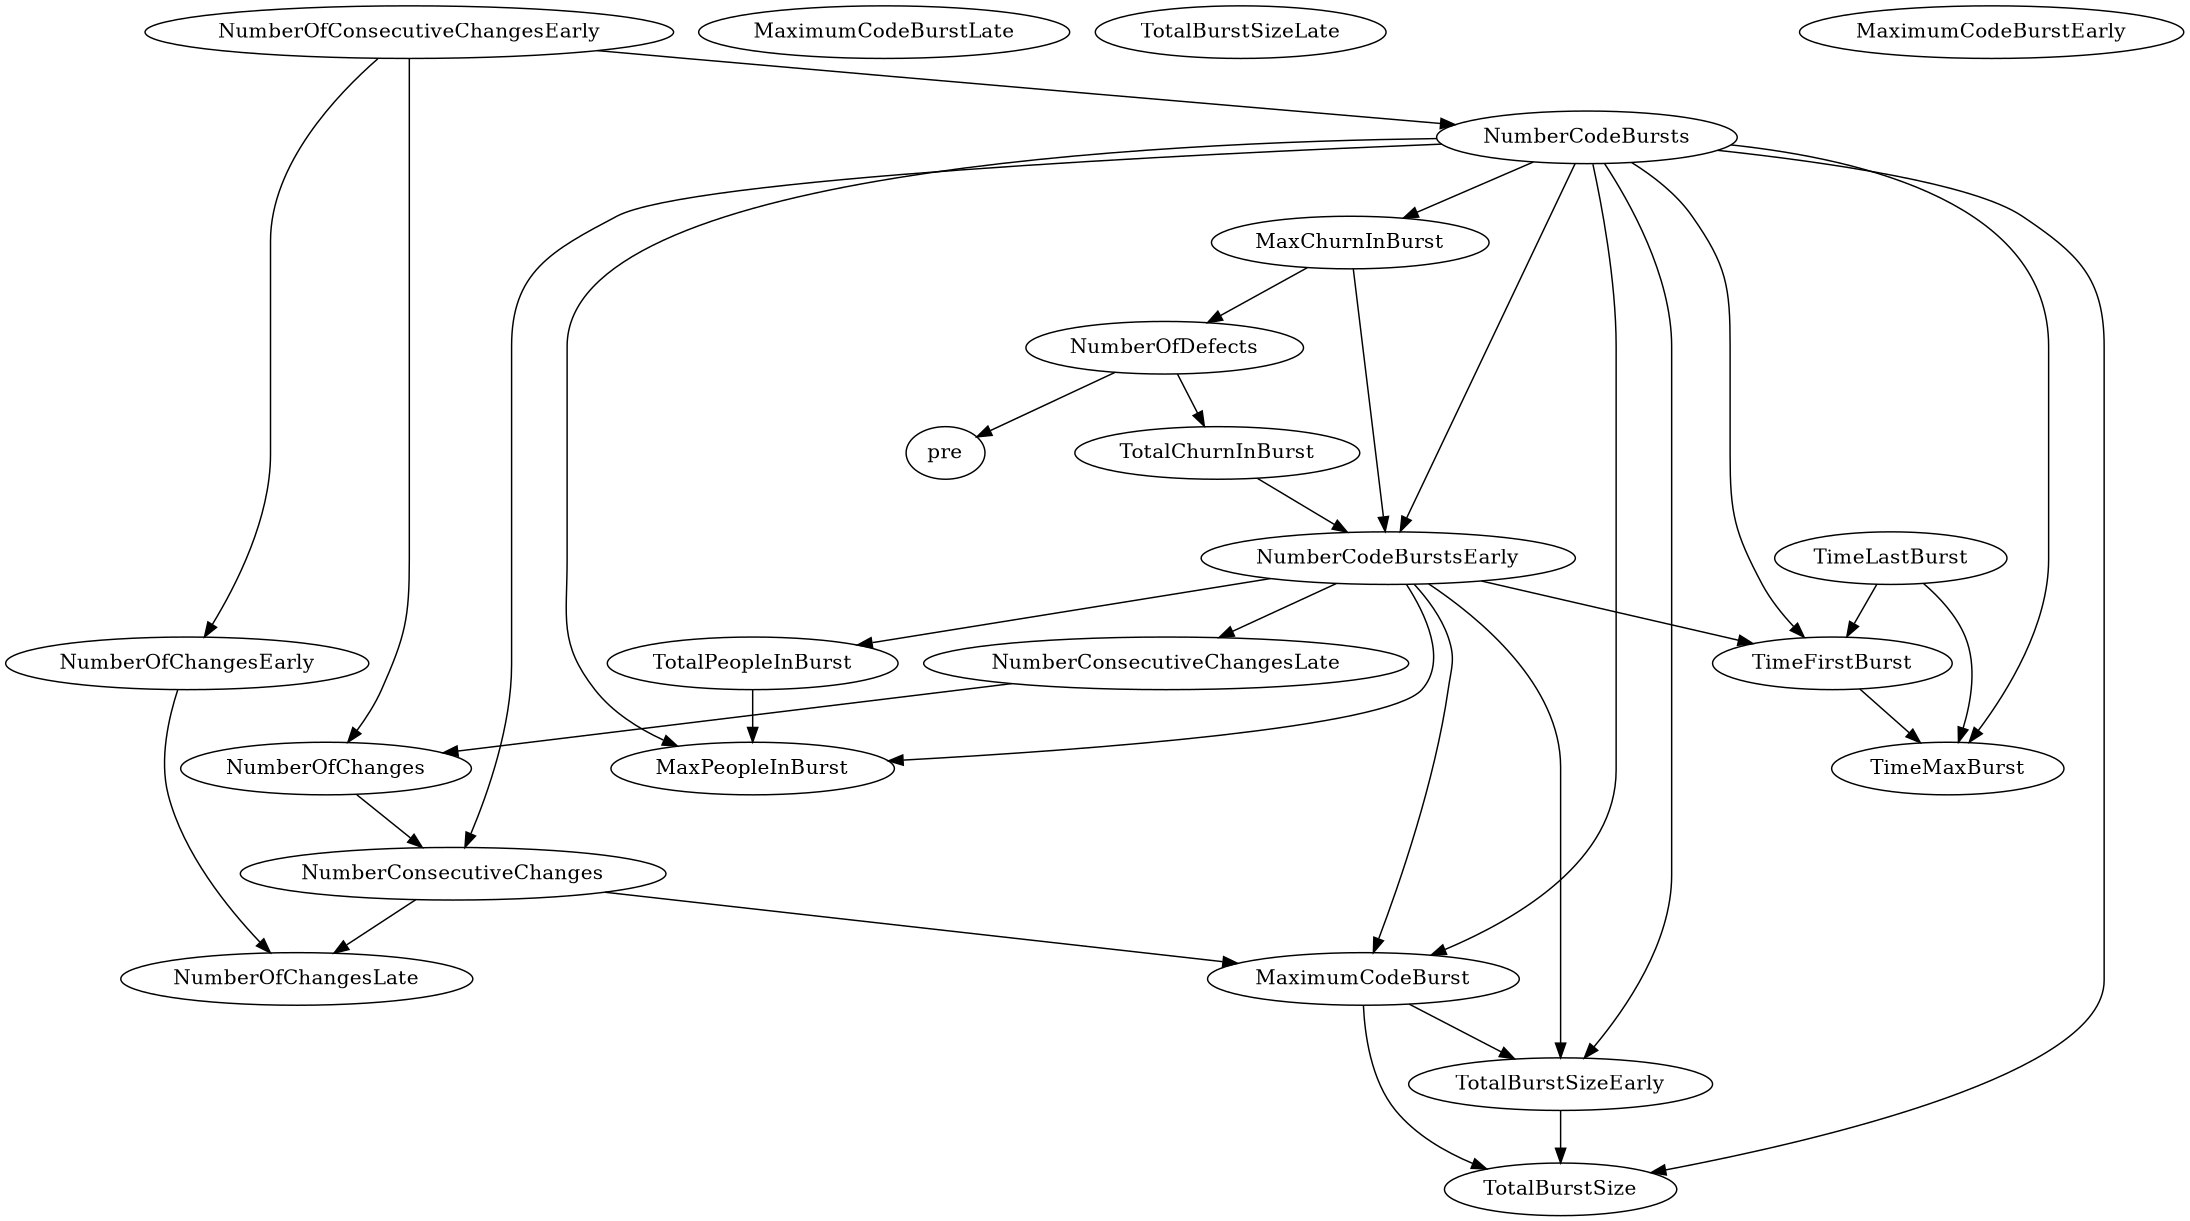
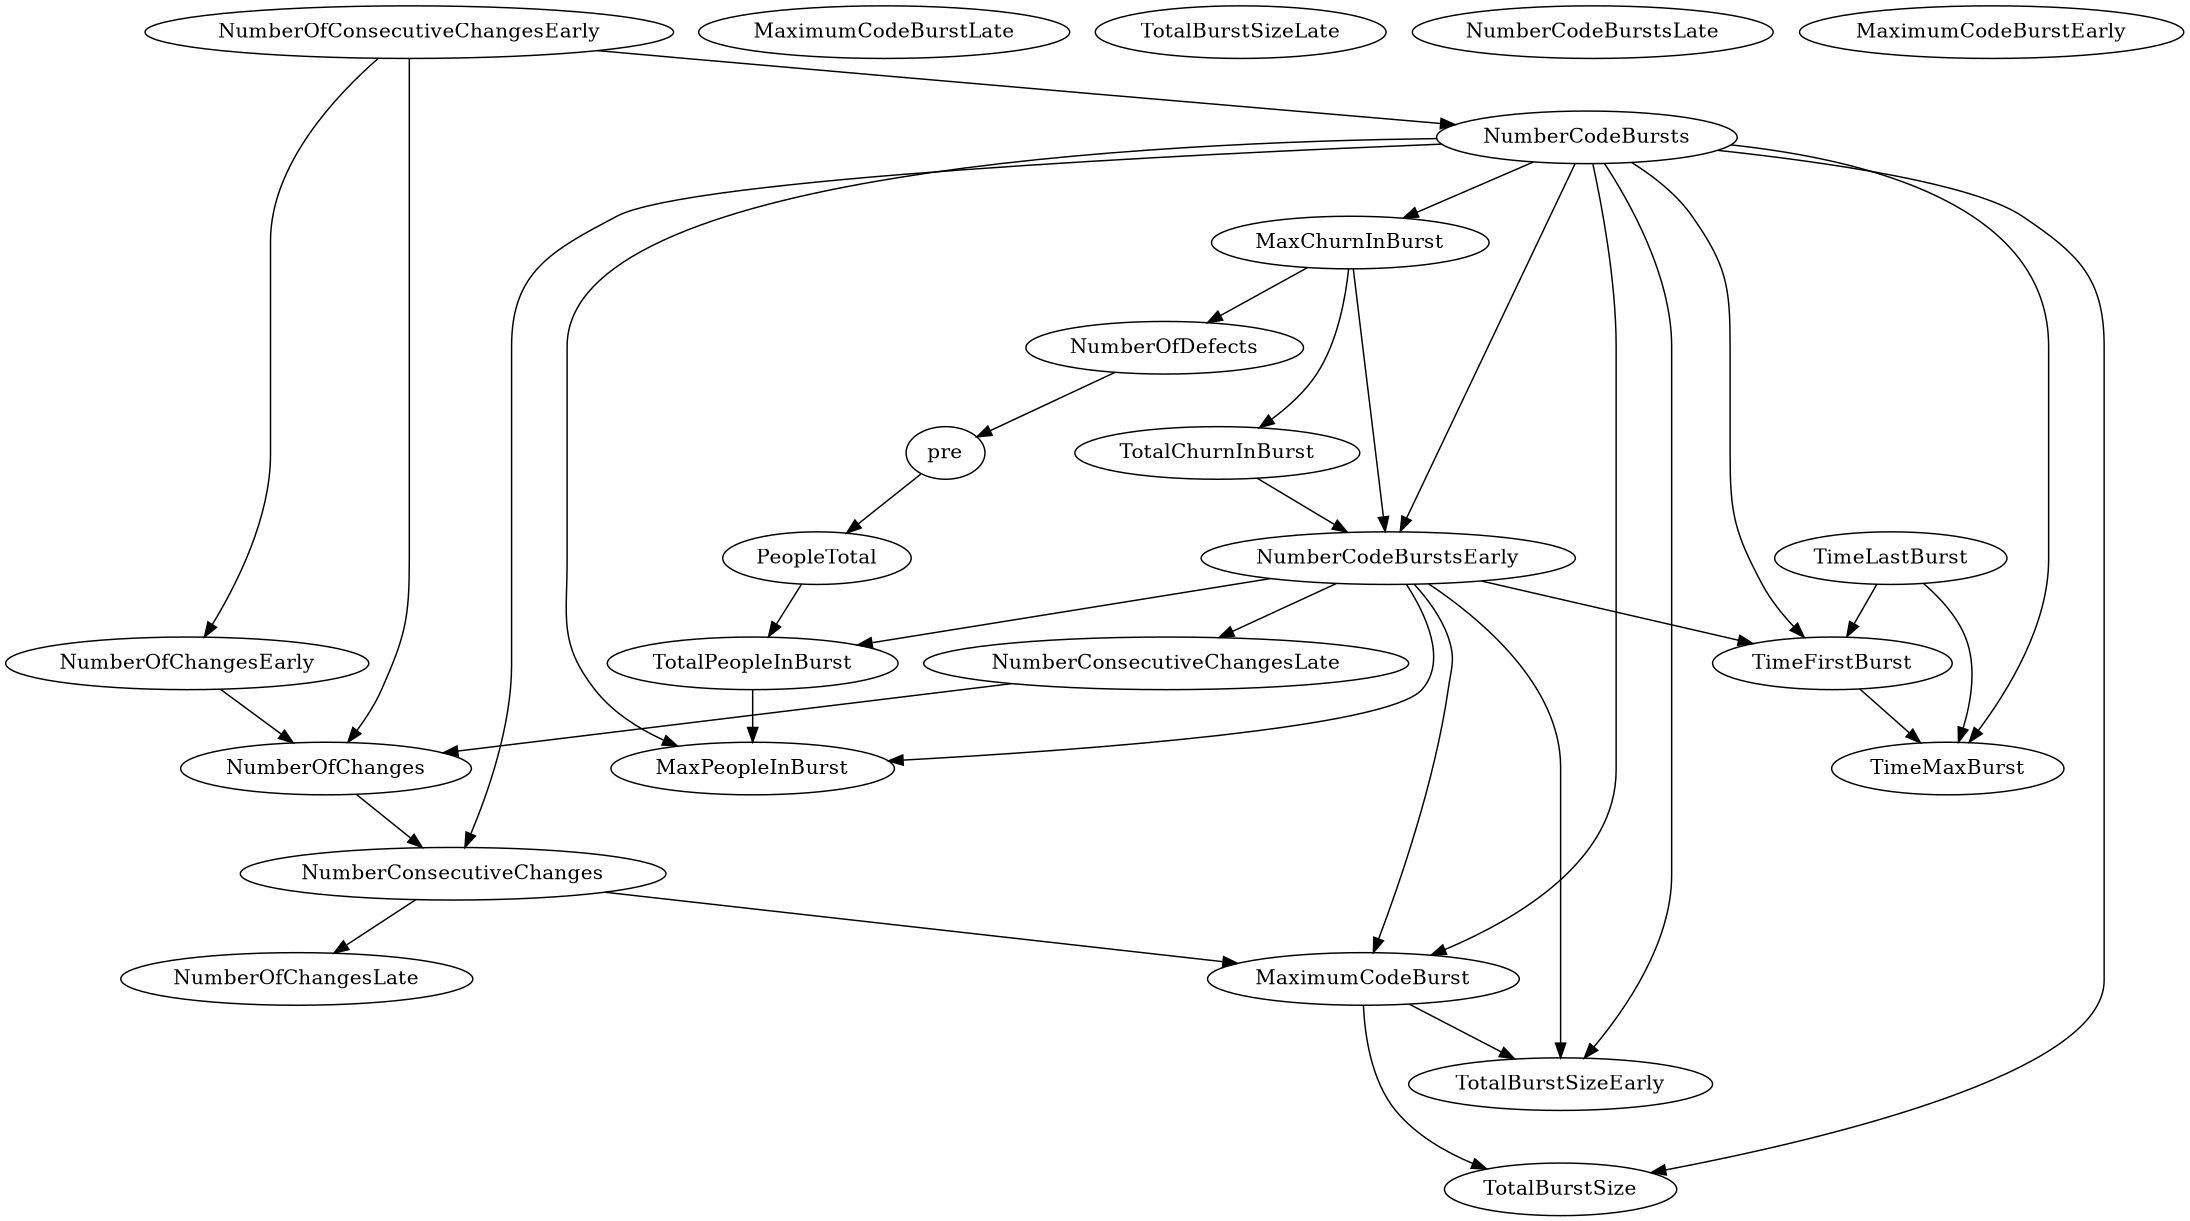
  digraph {
    TotalPeopleInBurst
    MaxPeopleInBurst
    MaximumCodeBurstLate
    NumberOfChanges
    NumberConsecutiveChanges
    MaximumCodeBurst
    NumberOfChangesLate
    TotalBurstSizeLate
+   NumberCodeBurstsLate
    NumberOfChangesEarly
    MaxChurnInBurst
    NumberCodeBurstsEarly
    TotalChurnInBurst
    NumberOfDefects
    TimeFirstBurst
    NumberConsecutiveChangesLate
    TotalBurstSizeEarly
    pre
    MaximumCodeBurstEarly
    TimeMaxBurst
    TotalBurstSize
    NumberOfConsecutiveChangesEarly
    NumberCodeBursts
    TimeLastBurst
+   PeopleTotal
    TotalPeopleInBurst -> MaxPeopleInBurst
    NumberOfChanges -> NumberConsecutiveChanges
    NumberConsecutiveChanges -> MaximumCodeBurst
    NumberConsecutiveChanges -> NumberOfChangesLate
    MaximumCodeBurst -> TotalBurstSizeEarly
    MaximumCodeBurst -> TotalBurstSize
-   NumberOfChangesEarly -> NumberOfChangesLate
+   NumberOfChangesEarly -> NumberOfChanges
    MaxChurnInBurst -> NumberCodeBurstsEarly
-   NumberOfDefects -> TotalChurnInBurst
+   MaxChurnInBurst -> TotalChurnInBurst
    MaxChurnInBurst -> NumberOfDefects
    NumberCodeBurstsEarly -> TotalPeopleInBurst
    NumberCodeBurstsEarly -> MaxPeopleInBurst
    NumberCodeBurstsEarly -> MaximumCodeBurst
    NumberCodeBurstsEarly -> TimeFirstBurst
    NumberCodeBurstsEarly -> NumberConsecutiveChangesLate
    NumberCodeBurstsEarly -> TotalBurstSizeEarly
    TotalChurnInBurst -> NumberCodeBurstsEarly
    NumberOfDefects -> pre
    TimeFirstBurst -> TimeMaxBurst
    NumberConsecutiveChangesLate -> NumberOfChanges
-   TotalBurstSizeEarly -> TotalBurstSize
+   pre -> PeopleTotal
    NumberOfConsecutiveChangesEarly -> NumberOfChanges
    NumberOfConsecutiveChangesEarly -> NumberOfChangesEarly
    NumberOfConsecutiveChangesEarly -> NumberCodeBursts
    NumberCodeBursts -> MaxPeopleInBurst
    NumberCodeBursts -> NumberConsecutiveChanges
    NumberCodeBursts -> MaximumCodeBurst
    NumberCodeBursts -> MaxChurnInBurst
    NumberCodeBursts -> NumberCodeBurstsEarly
    NumberCodeBursts -> TimeFirstBurst
    NumberCodeBursts -> TotalBurstSizeEarly
    NumberCodeBursts -> TimeMaxBurst
    NumberCodeBursts -> TotalBurstSize
    TimeLastBurst -> TimeFirstBurst
    TimeLastBurst -> TimeMaxBurst
+   PeopleTotal -> TotalPeopleInBurst
  }
